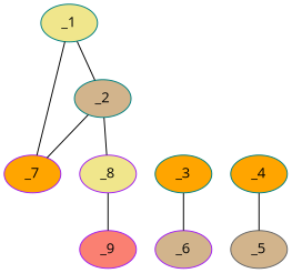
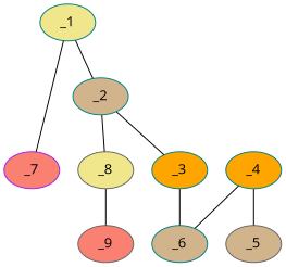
  graph {
    fontname="Open Sans"
    node [charge=0 chem=4 color=teal fillcolor=tan fontname="Open Sans" style=filled symbol="N  " x=4.5032 y=-0.3184]
    edge [fontname="Open Sans" valence=1]
    _1 [fillcolor=khaki y=0.2694]
    _2 [chem=1 symbol="C  " x=3.6942]
-   _7 [color=purple fillcolor=orange y=1.2694]
+   _7 [color=purple fillcolor=salmon y=1.2694]
    _3 [fillcolor=orange x=4.0032 y=-1.2694]
-   _8 [chem=1 color=purple fillcolor=khaki symbol="C  " x=2.7431 y=-0.0093]
+   _8 [chem=1 color=gray40 fillcolor=khaki symbol="C  " x=2.7431 y=-0.0093]
    _4 [chem=1 fillcolor=orange symbol="C  " x=5.3122]
-   _6 [color=purple x=5.0032 y=-1.2694]
+   _6 [x=5.0032 y=-1.2694]
    _5 [chem=2 color=gray40 symbol="O  " x=6.2633 y=-0.0094]
-   _9 [chem=1 color=purple fillcolor=salmon symbol="C  " x=2 y=-0.6785]
+   _9 [chem=1 color=gray40 fillcolor=salmon symbol="C  " x=2 y=-0.6785]
    _1 -- _2
    _1 -- _7
-   _2 -- _7 [valence=2]
+   _2 -- _3 [valence=2]
    _2 -- _8
    _3 -- _6
    _8 -- _9
+   _4 -- _6
    _4 -- _5 [valence=2]
  }
